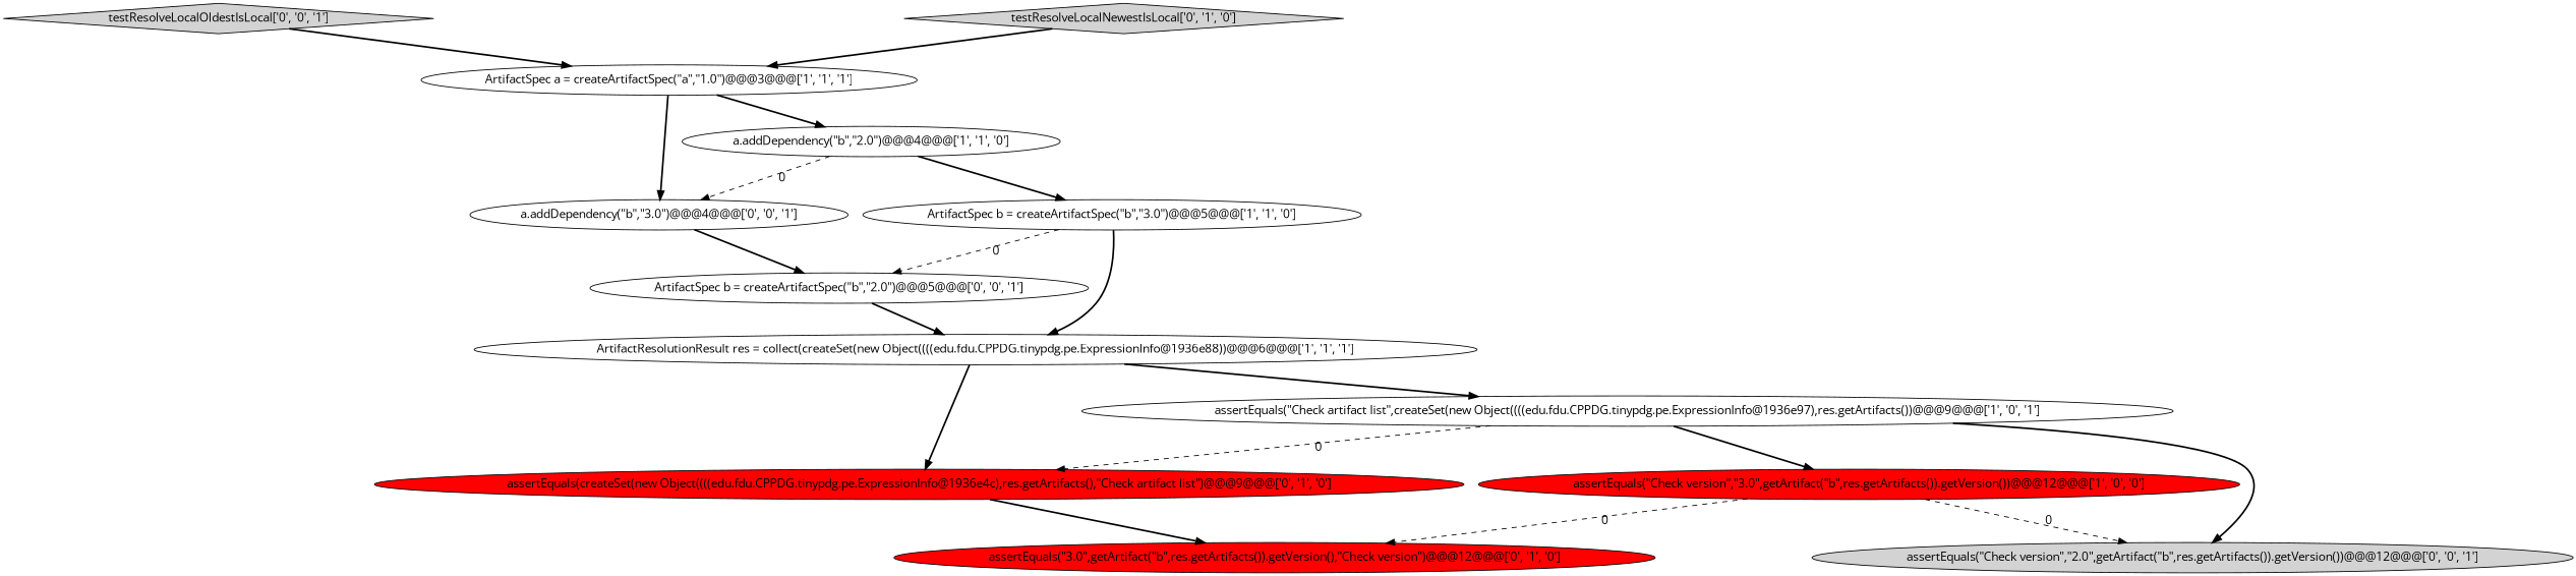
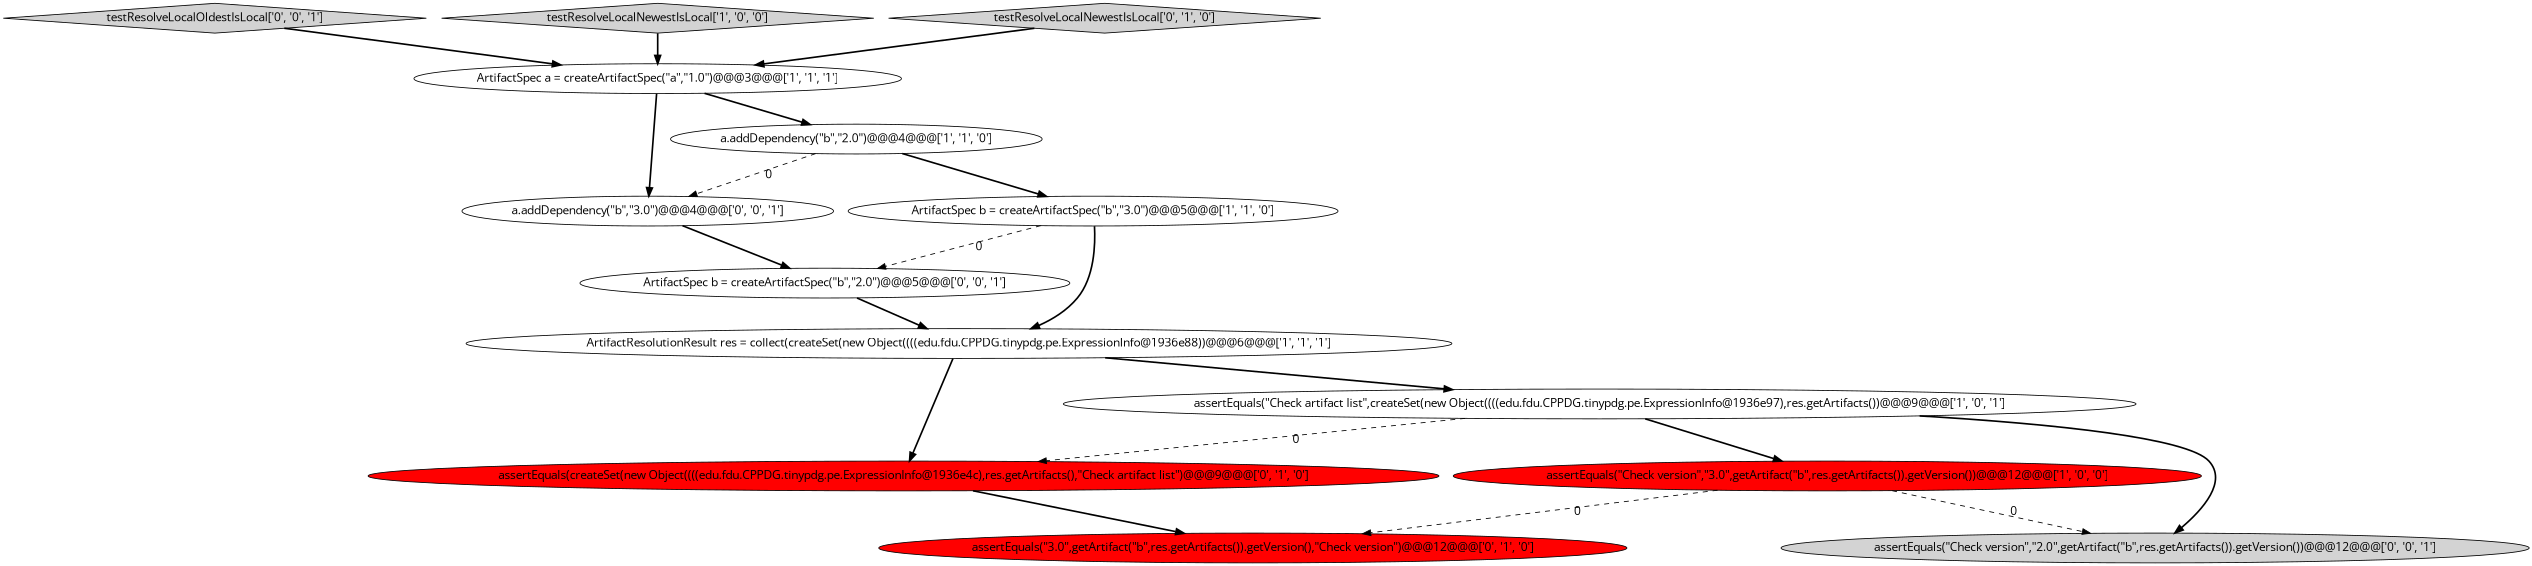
  digraph {
    fontname="Open Sans"
    node [fillcolor=white shape=ellipse style=filled fontname="Open Sans"]
    edge [style=bold fontname="Open Sans"]
    n1 [label="ArtifactSpec b = createArtifactSpec(\"b\",\"2.0\")@@@5@@@['0', '0', '1']"]
    n2 [label="ArtifactResolutionResult res = collect(createSet(new Object((((edu.fdu.CPPDG.tinypdg.pe.ExpressionInfo@1936e88))@@@6@@@['1', '1', '1']"]
    n3 [label="a.addDependency(\"b\",\"3.0\")@@@4@@@['0', '0', '1']"]
    n4 [fillcolor=lightgray label="testResolveLocalOldestIsLocal['0', '0', '1']" shape=diamond]
    n5 [label="ArtifactSpec a = createArtifactSpec(\"a\",\"1.0\")@@@3@@@['1', '1', '1']"]
+   n6 [fillcolor=lightgray label="testResolveLocalNewestIsLocal['1', '0', '0']" shape=diamond]
    n7 [label="a.addDependency(\"b\",\"2.0\")@@@4@@@['1', '1', '0']"]
    n8 [label="ArtifactSpec b = createArtifactSpec(\"b\",\"3.0\")@@@5@@@['1', '1', '0']"]
    n9 [fillcolor=red label="assertEquals(\"Check version\",\"3.0\",getArtifact(\"b\",res.getArtifacts()).getVersion())@@@12@@@['1', '0', '0']"]
    n10 [fillcolor=red label="assertEquals(\"3.0\",getArtifact(\"b\",res.getArtifacts()).getVersion(),\"Check version\")@@@12@@@['0', '1', '0']"]
    n11 [fillcolor=lightgray label="assertEquals(\"Check version\",\"2.0\",getArtifact(\"b\",res.getArtifacts()).getVersion())@@@12@@@['0', '0', '1']"]
    n12 [label="assertEquals(\"Check artifact list\",createSet(new Object((((edu.fdu.CPPDG.tinypdg.pe.ExpressionInfo@1936e97),res.getArtifacts())@@@9@@@['1', '0', '1']"]
    n13 [fillcolor=red label="assertEquals(createSet(new Object((((edu.fdu.CPPDG.tinypdg.pe.ExpressionInfo@1936e4c),res.getArtifacts(),\"Check artifact list\")@@@9@@@['0', '1', '0']"]
    n14 [fillcolor=lightgray label="testResolveLocalNewestIsLocal['0', '1', '0']" shape=diamond]
    n1 -> n2
    n2 -> n12
    n2 -> n13
    n3 -> n1
    n4 -> n5
    n5 -> n3
    n5 -> n7
+   n6 -> n5
    n7 -> n3 [label=0 style=dashed]
    n7 -> n8
    n8 -> n1 [label=0 style=dashed]
    n8 -> n2
    n9 -> n10 [label=0 style=dashed]
    n9 -> n11 [label=0 style=dashed]
    n12 -> n9
    n12 -> n11
    n12 -> n13 [label=0 style=dashed]
    n13 -> n10
    n14 -> n5
  }
